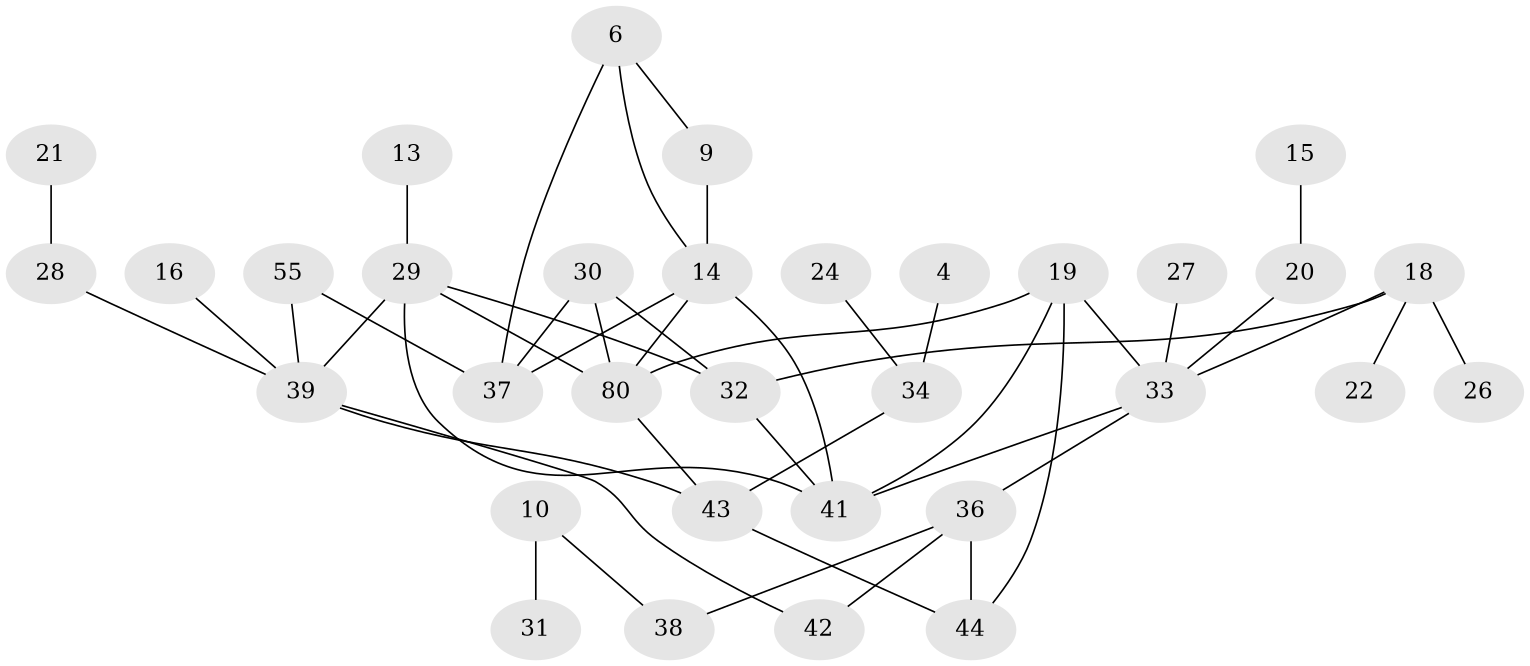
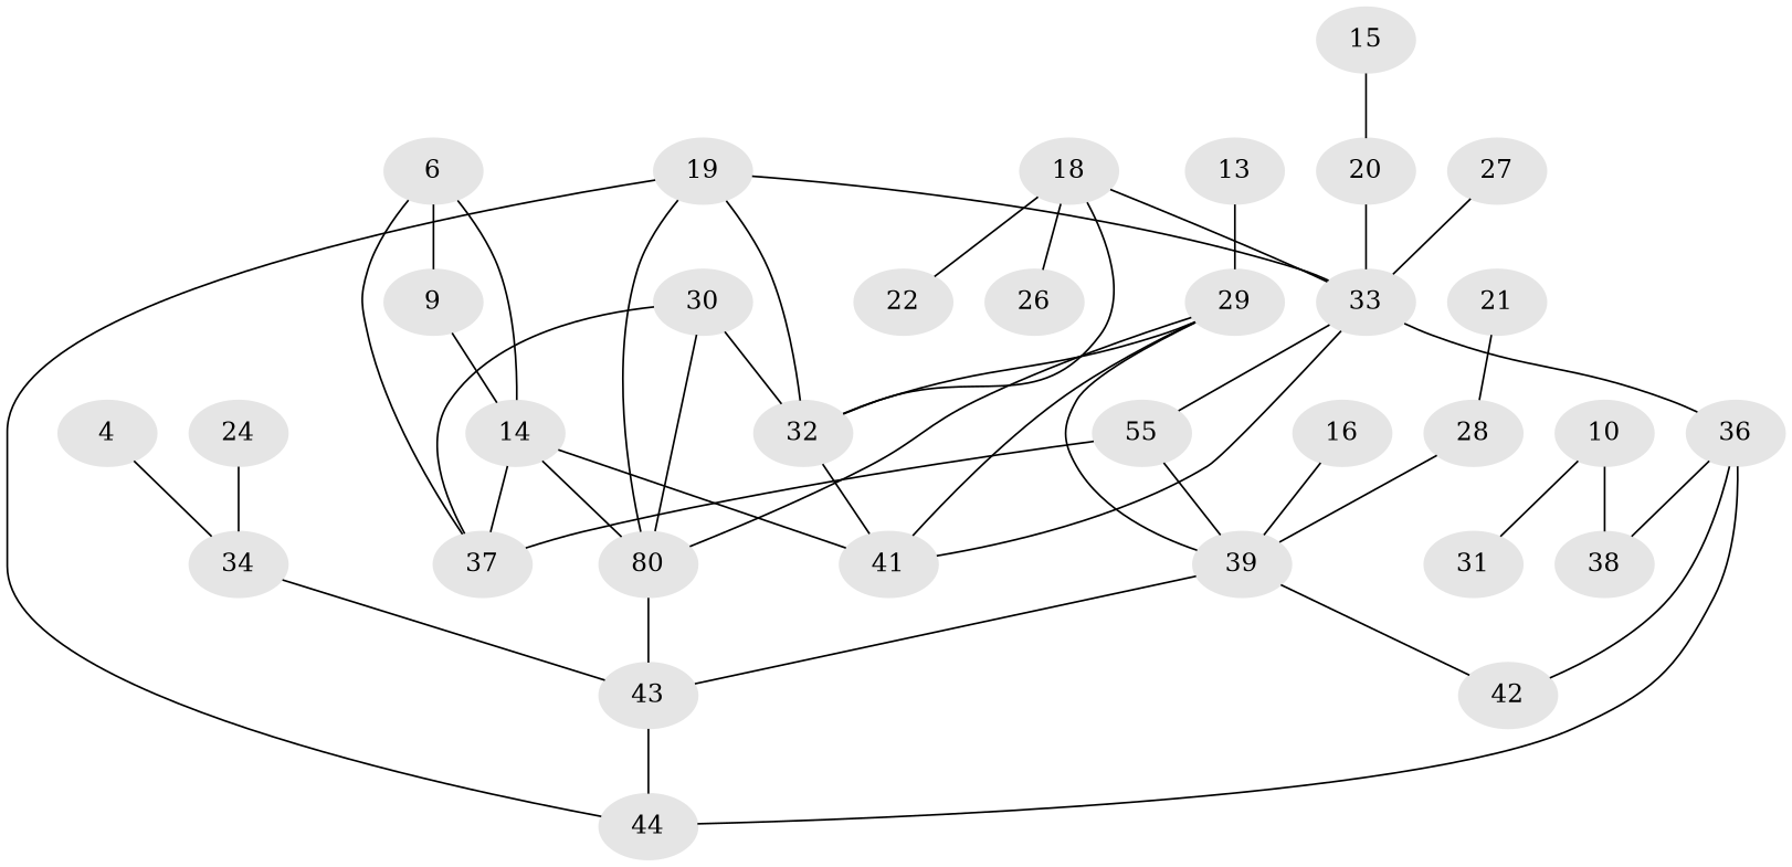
  graph {
    node [color=gray90 style=filled]
    edge [weight=1.0]
    4
    34
    43
    6
    9
    14
    37
    n8 [label=80]
    41
    10
    31
    38
    13
    29
    39
    32
    15
    20
    33
    16
    42
    18
    22
    26
    n25 [label=55]
    36
    19
    44
    21
    28
    24
    27
    30
    4 -- 34
    34 -- 43
    43 -- 44
    6 -- 9
    6 -- 14
    6 -- 37
    9 -- 14
    14 -- 37
    14 -- n8
    14 -- 41
    n8 -- 43
    10 -- 31
    10 -- 38
    13 -- 29
    29 -- n8
    29 -- 41
    29 -- 39
    29 -- 32
    39 -- 43
    39 -- 42
    32 -- 41
    15 -- 20
    20 -- 33
    33 -- 41
+   33 -- n25
    33 -- 36 [weight=2.0]
    16 -- 39
    18 -- 32
    18 -- 33
    18 -- 22
    18 -- 26
    n25 -- 37
    n25 -- 39
    36 -- 38
    36 -- 42
    36 -- 44
    19 -- n8
-   19 -- 41
+   19 -- 32
    19 -- 33
    19 -- 44
    21 -- 28
    28 -- 39
    24 -- 34
    27 -- 33
    30 -- 37
    30 -- n8
    30 -- 32
  }
